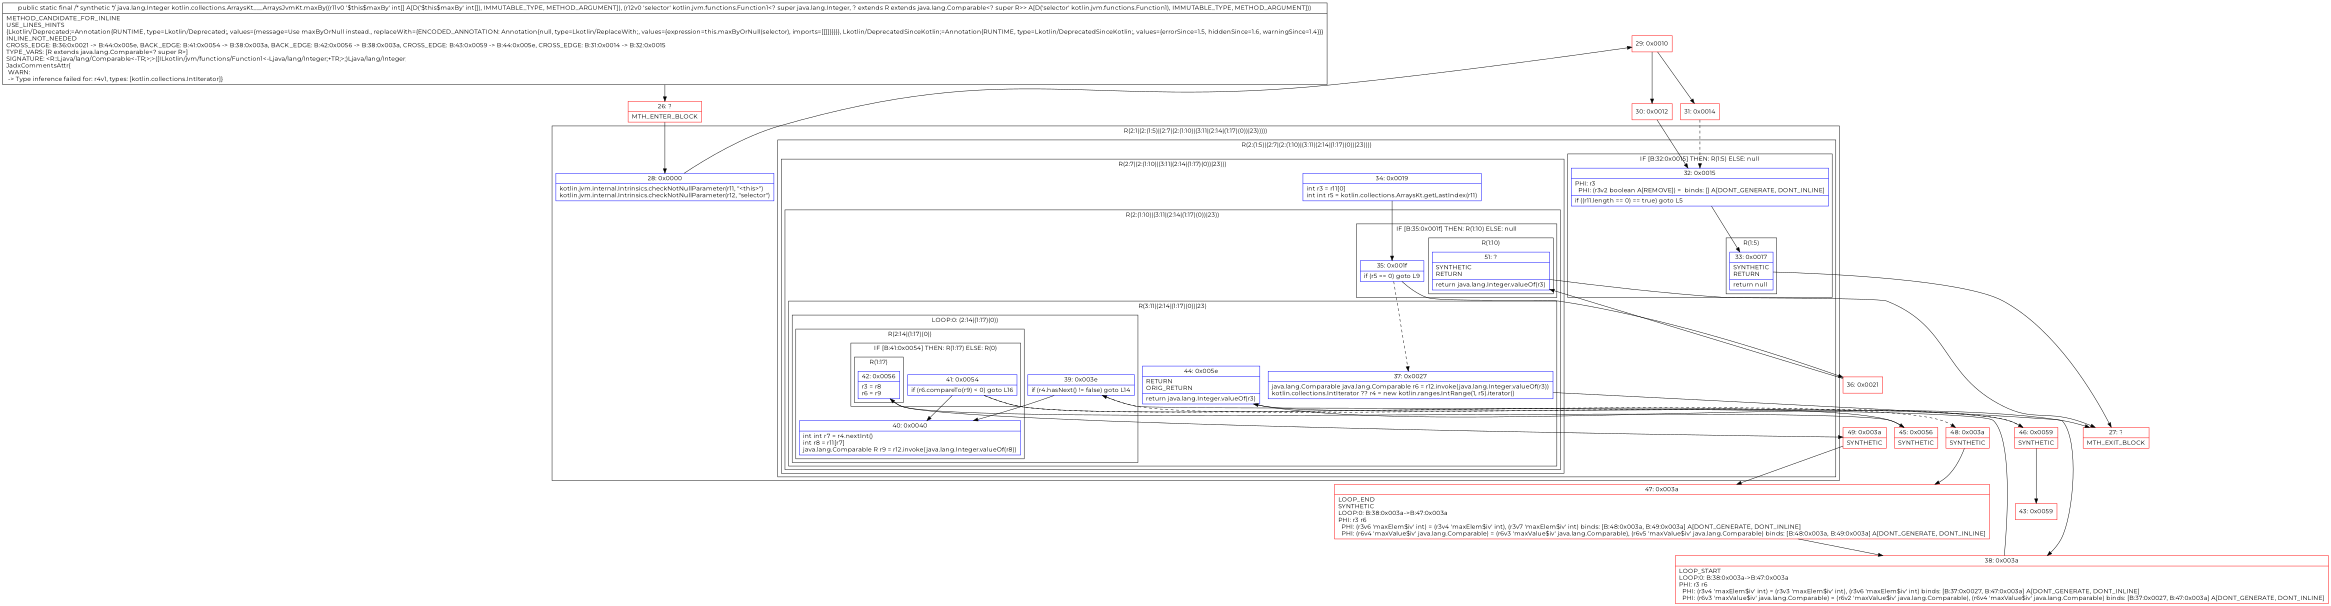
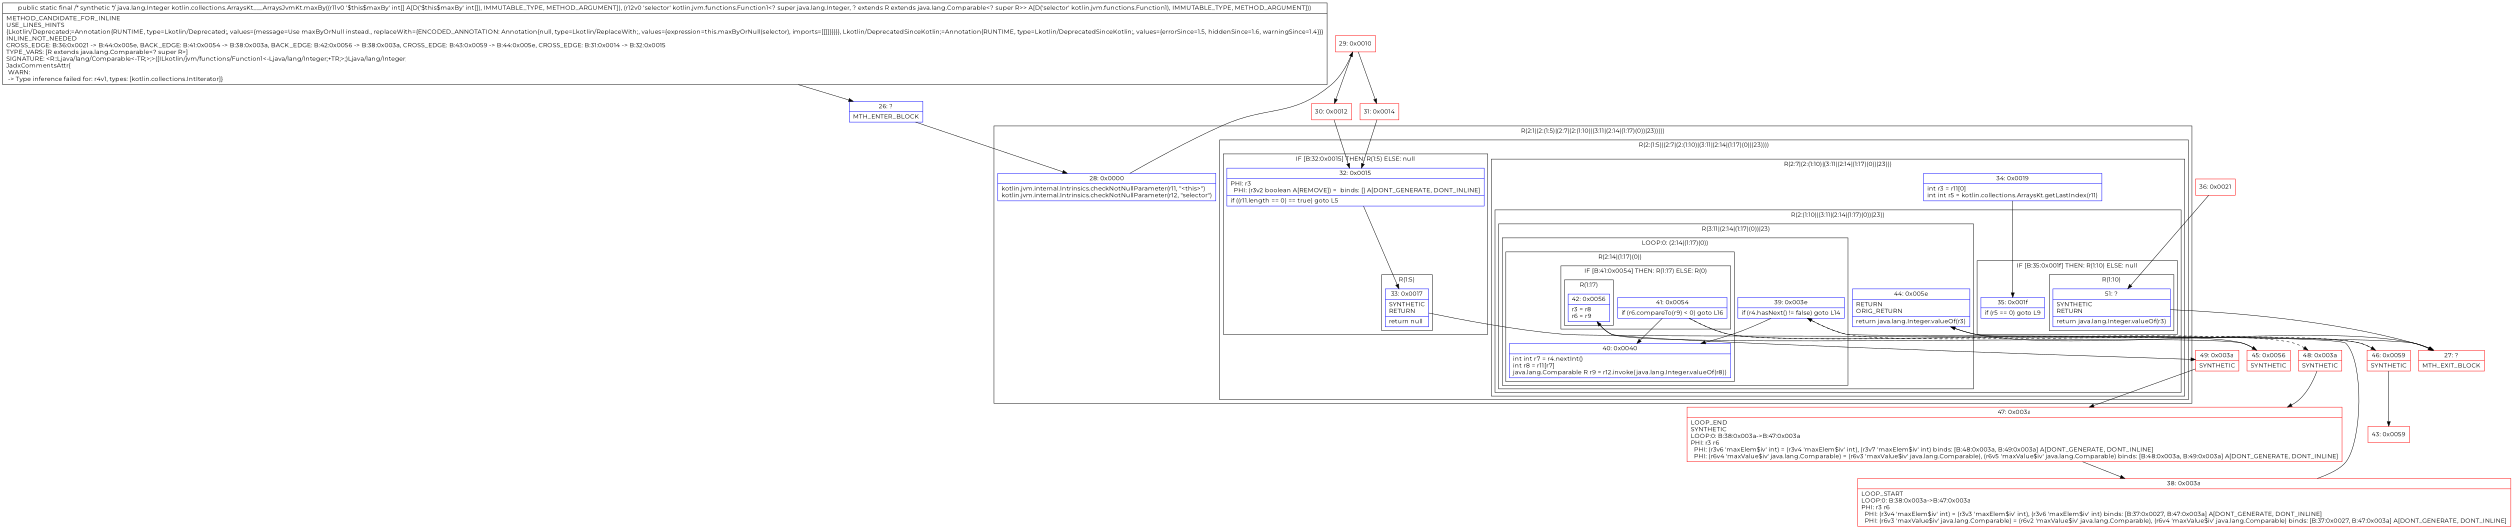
  digraph {
    fontname=Montserrat
    node [color=red fontname=Montserrat shape=record]
    edge [fontname=Montserrat]
    n1 [color=blue label="{33\:\ 0x0017|SYNTHETIC\lRETURN\l|return null\l}"]
    n2 [color=blue label="{32\:\ 0x0015|PHI: r3 \l  PHI: (r3v2 boolean A[REMOVE]) =  binds: [] A[DONT_GENERATE, DONT_INLINE]\l|if ((r11.length == 0) == true) goto L5\l}"]
    n3 [color=blue label="{51\:\ ?|SYNTHETIC\lRETURN\l|return java.lang.Integer.valueOf(r3)\l}"]
    n4 [color=blue label="{35\:\ 0x001f|if (r5 == 0) goto L9\l}"]
    n5 [color=blue label="{42\:\ 0x0056|r3 = r8\lr6 = r9\l}"]
    n6 [color=blue label="{41\:\ 0x0054|if (r6.compareTo(r9) \< 0) goto L16\l}"]
    n7 [color=blue label="{40\:\ 0x0040|int int r7 = r4.nextInt()\lint r8 = r11[r7]\ljava.lang.Comparable R r9 = r12.invoke(java.lang.Integer.valueOf(r8))\l}"]
    n8 [color=blue label="{39\:\ 0x003e|if (r4.hasNext() != false) goto L14\l}"]
-   n9 [color=blue label="{37\:\ 0x0027|java.lang.Comparable java.lang.Comparable r6 = r12.invoke(java.lang.Integer.valueOf(r3))\lkotlin.collections.IntIterator ?? r4 = new kotlin.ranges.IntRange(1, r5).iterator()\l}"]
    n10 [color=blue label="{44\:\ 0x005e|RETURN\lORIG_RETURN\l|return java.lang.Integer.valueOf(r3)\l}"]
    n11 [color=blue label="{34\:\ 0x0019|int r3 = r11[0]\lint int r5 = kotlin.collections.ArraysKt.getLastIndex(r11)\l}"]
    n12 [color=blue label="{28\:\ 0x0000|kotlin.jvm.internal.Intrinsics.checkNotNullParameter(r11, \"\<this\>\")\lkotlin.jvm.internal.Intrinsics.checkNotNullParameter(r12, \"selector\")\l}"]
    n13 [label="{27\:\ ?|MTH_EXIT_BLOCK\l}"]
    n14 [label="{36\:\ 0x0021}"]
    n15 [label="{49\:\ 0x003a|SYNTHETIC\l}"]
    n16 [label="{45\:\ 0x0056|SYNTHETIC\l}"]
    n17 [label="{48\:\ 0x003a|SYNTHETIC\l}"]
    n18 [label="{46\:\ 0x0059|SYNTHETIC\l}"]
    n19 [label="{38\:\ 0x003a|LOOP_START\lLOOP:0: B:38:0x003a\-\>B:47:0x003a\lPHI: r3 r6 \l  PHI: (r3v4 'maxElem$iv' int) = (r3v3 'maxElem$iv' int), (r3v6 'maxElem$iv' int) binds: [B:37:0x0027, B:47:0x003a] A[DONT_GENERATE, DONT_INLINE]\l  PHI: (r6v3 'maxValue$iv' java.lang.Comparable) = (r6v2 'maxValue$iv' java.lang.Comparable), (r6v4 'maxValue$iv' java.lang.Comparable) binds: [B:37:0x0027, B:47:0x003a] A[DONT_GENERATE, DONT_INLINE]\l}"]
    n20 [label="{29\:\ 0x0010}"]
    n21 [label="{30\:\ 0x0012}"]
    n22 [label="{31\:\ 0x0014}"]
    n23 [label="{43\:\ 0x0059}"]
    n24 [label="{47\:\ 0x003a|LOOP_END\lSYNTHETIC\lLOOP:0: B:38:0x003a\-\>B:47:0x003a\lPHI: r3 r6 \l  PHI: (r3v6 'maxElem$iv' int) = (r3v4 'maxElem$iv' int), (r3v7 'maxElem$iv' int) binds: [B:48:0x003a, B:49:0x003a] A[DONT_GENERATE, DONT_INLINE]\l  PHI: (r6v4 'maxValue$iv' java.lang.Comparable) = (r6v3 'maxValue$iv' java.lang.Comparable), (r6v5 'maxValue$iv' java.lang.Comparable) binds: [B:48:0x003a, B:49:0x003a] A[DONT_GENERATE, DONT_INLINE]\l}"]
-   n25 [label="{26\:\ ?|MTH_ENTER_BLOCK\l}"]
+   n25 [color=blue label="{26\:\ ?|MTH_ENTER_BLOCK\l}"]
    n26 [label="{public static final \/* synthetic *\/ java.lang.Integer kotlin.collections.ArraysKt___ArraysJvmKt.maxBy((r11v0 '$this$maxBy' int[] A[D('$this$maxBy' int[]), IMMUTABLE_TYPE, METHOD_ARGUMENT]), (r12v0 'selector' kotlin.jvm.functions.Function1\<? super java.lang.Integer, ? extends R extends java.lang.Comparable\<? super R\>\> A[D('selector' kotlin.jvm.functions.Function1), IMMUTABLE_TYPE, METHOD_ARGUMENT]))  | METHOD_CANDIDATE_FOR_INLINE\lUSE_LINES_HINTS\l\{Lkotlin\/Deprecated;=Annotation\{RUNTIME, type=Lkotlin\/Deprecated;, values=\{message=Use maxByOrNull instead., replaceWith=\{ENCODED_ANNOTATION: Annotation\{null, type=Lkotlin\/ReplaceWith;, values=\{expression=this.maxByOrNull(selector), imports=[[]]\}\}\}\}\}, Lkotlin\/DeprecatedSinceKotlin;=Annotation\{RUNTIME, type=Lkotlin\/DeprecatedSinceKotlin;, values=\{errorSince=1.5, hiddenSince=1.6, warningSince=1.4\}\}\}\lINLINE_NOT_NEEDED\lCROSS_EDGE: B:36:0x0021 \-\> B:44:0x005e, BACK_EDGE: B:41:0x0054 \-\> B:38:0x003a, BACK_EDGE: B:42:0x0056 \-\> B:38:0x003a, CROSS_EDGE: B:43:0x0059 \-\> B:44:0x005e, CROSS_EDGE: B:31:0x0014 \-\> B:32:0x0015\lTYPE_VARS: [R extends java.lang.Comparable\<? super R\>]\lSIGNATURE: \<R::Ljava\/lang\/Comparable\<\-TR;\>;\>([ILkotlin\/jvm\/functions\/Function1\<\-Ljava\/lang\/Integer;+TR;\>;)Ljava\/lang\/Integer;\lJadxCommentsAttr\{\l WARN: \l \-\> Type inference failed for: r4v1, types: [kotlin.collections.IntIterator]\}\l}" color=""]
    subgraph cluster_1 {
      label="R(2:1|(2:(1:5)|(2:7|(2:(1:10)|(3:11|(2:14|(1:17)(0))|23)))))"
      n12
      subgraph cluster_2 {
        label="R(2:(1:5)|(2:7|(2:(1:10)|(3:11|(2:14|(1:17)(0))|23))))"
        subgraph cluster_3 {
          label="IF [B:32:0x0015] THEN: R(1:5) ELSE: null"
          n2
          subgraph cluster_4 {
            label="R(1:5)"
            n1
          }
        }
        subgraph cluster_5 {
          label="R(2:7|(2:(1:10)|(3:11|(2:14|(1:17)(0))|23)))"
          n11
          subgraph cluster_6 {
            label="R(2:(1:10)|(3:11|(2:14|(1:17)(0))|23))"
            subgraph cluster_7 {
              label="IF [B:35:0x001f] THEN: R(1:10) ELSE: null"
              n4
              subgraph cluster_8 {
                label="R(1:10)"
                n3
              }
            }
            subgraph cluster_9 {
              label="R(3:11|(2:14|(1:17)(0))|23)"
-             n9
              n10
              subgraph cluster_10 {
                label="LOOP:0: (2:14|(1:17)(0))"
                n8
                subgraph cluster_11 {
                  label="R(2:14|(1:17)(0))"
                  n7
                  subgraph cluster_12 {
                    label="IF [B:41:0x0054] THEN: R(1:17) ELSE: R(0)"
                    n6
                    subgraph cluster_13 {
                      label="R(1:17)"
                      n5
                    }
                    subgraph cluster_14 {
                      label="R(0)"
                    }
                  }
                }
              }
            }
          }
        }
      }
    }
    n1 -> n13
    n2 -> n1
    n3 -> n13
-   n4 -> n9 [style=dashed]
-   n4 -> n14
    n5 -> n15
    n6 -> n7
    n6 -> n16
    n6 -> n17 [style=dashed]
    n8 -> n7
    n8 -> n18 [style=dashed]
-   n9 -> n19
    n10 -> n13
    n11 -> n4
    n12 -> n20
    n14 -> n3
    n15 -> n24
    n16 -> n5
    n17 -> n24
    n18 -> n10
    n18 -> n23
    n19 -> n8
    n20 -> n21
    n20 -> n22
    n21 -> n2
-   n22 -> n2 [style=dashed]
+   n22 -> n2
    n24 -> n19
    n25 -> n12
    n26 -> n25
  }
